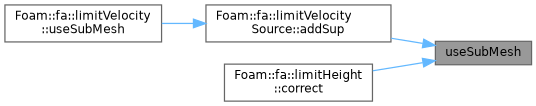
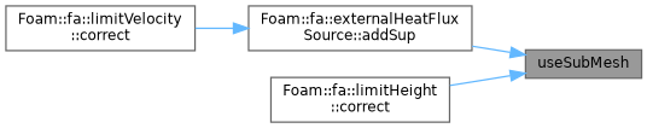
  digraph {
    rankdir=RL
    node [color=grey40 fillcolor=white fontname=Helvetica fontsize=10 shape=box style=filled]
    edge [color=steelblue1 dir=back fontname=Helvetica fontsize=10 labelfontname=Helvetica labelfontsize=10 style=solid]
    n1 [color=gray40 fillcolor=grey60 fontcolor=black height=0.2 label=useSubMesh width=0.4]
-   n2 [height=0.2 label="Foam::fa::limitVelocity\lSource::addSup" width=0.4]
+   n2 [height=0.2 label="Foam::fa::externalHeatFlux\lSource::addSup" width=0.4]
    n3 [height=0.2 label="Foam::fa::limitHeight\l::correct" width=0.4]
-   n4 [height=0.2 label="Foam::fa::limitVelocity\l::useSubMesh" width=0.4]
+   n4 [height=0.2 label="Foam::fa::limitVelocity\l::correct" width=0.4]
    n1 -> n2
    n1 -> n3
    n2 -> n4
  }
